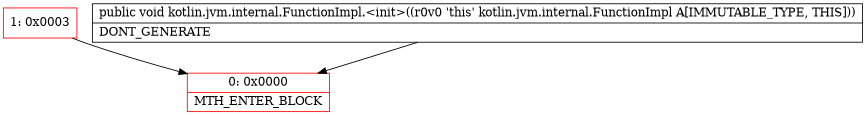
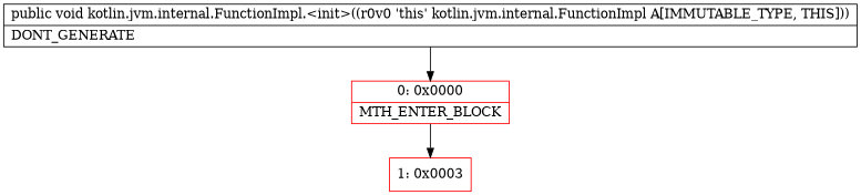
  digraph {
    node [color=red shape=record]
    n1 [label="{0\:\ 0x0000|MTH_ENTER_BLOCK\l}"]
    n2 [label="{1\:\ 0x0003}"]
    n3 [label="{public void kotlin.jvm.internal.FunctionImpl.\<init\>((r0v0 'this' kotlin.jvm.internal.FunctionImpl A[IMMUTABLE_TYPE, THIS]))  | DONT_GENERATE\l}" color=""]
    subgraph cluster_1 {
      label="R(0)"
    }
-   n2 -> n1
+   n1 -> n2
    n3 -> n1
  }
